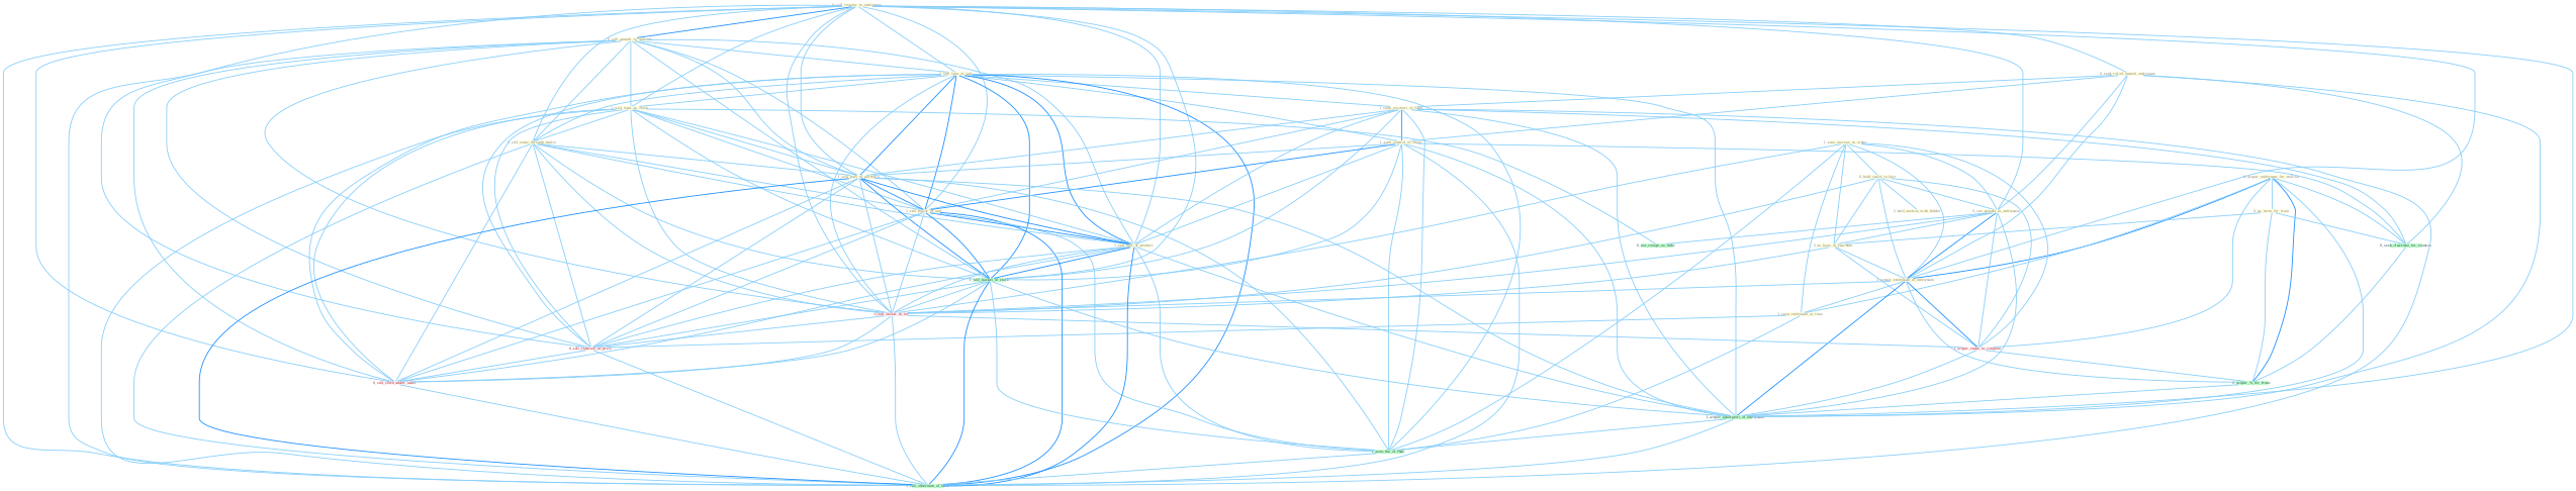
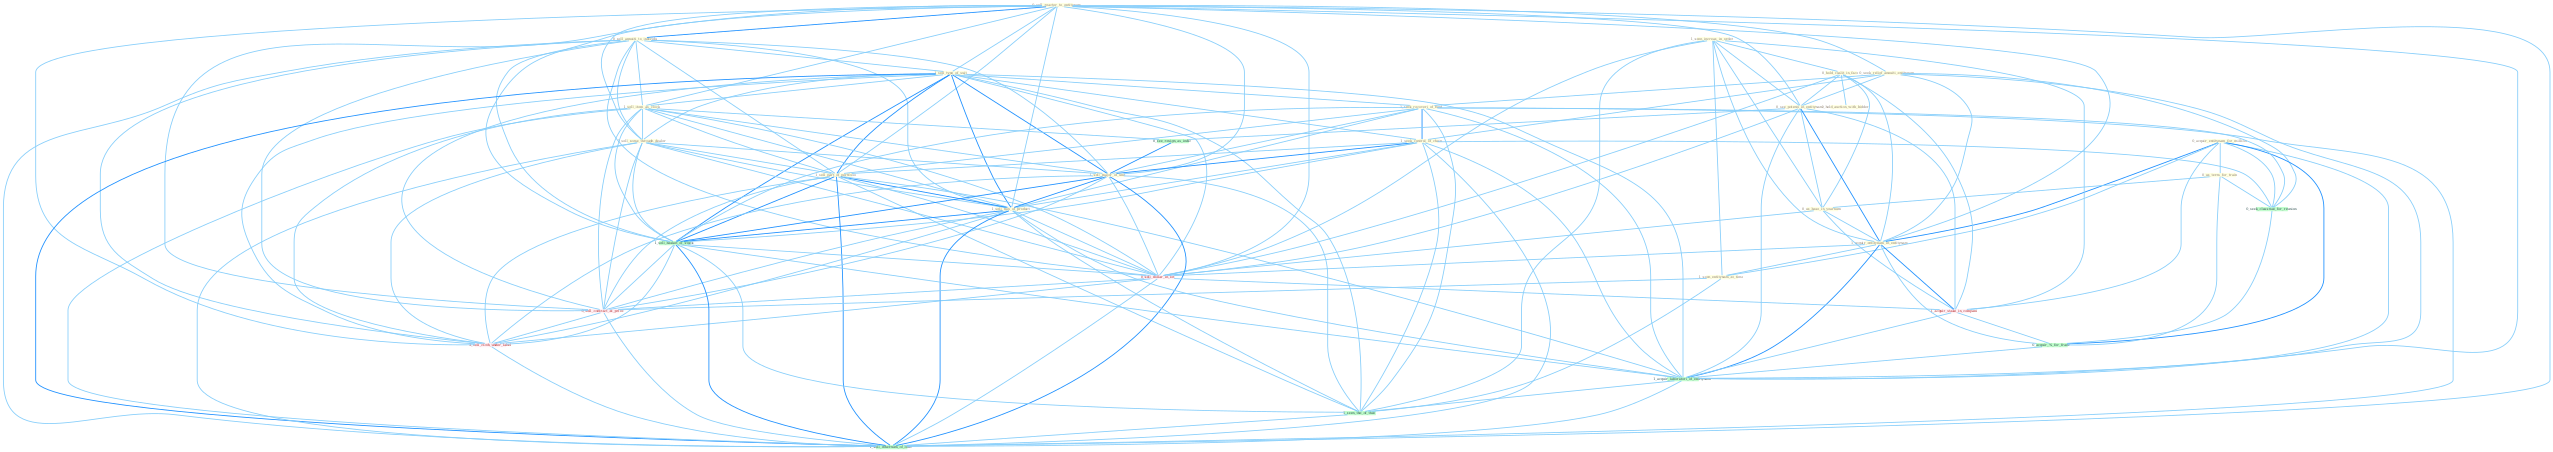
  graph {
    node [color="#ffffe0" fixedsize=true fontcolor="#8b7d6b" fontsize=4 shape=polygon style=filled]
    edge [color="#87cefa" w=1]
    "0_sell_reactor_to_entitynam " [height=.06 width=.5]
    "0_sell_annuiti_to_individu " [height=.06 width=.5]
    n3 [height=.06 label="0_seek_relief_annuiti_entitynam" width=.5]
    "0_acquir_entitynam_for_million " [height=.06 width=.5]
    "1_sell_type_of_suit " [height=.06 width=.5]
    "1_seek_recoveri_of_fund " [height=.06 width=.5]
    "1_seen_increas_in_order " [height=.06 width=.5]
    "0_hold_coalit_in_face " [height=.06 width=.5]
    "0_see_potenti_in_entitynam " [height=.06 width=.5]
    "0_hold_auction_with_bidder " [height=.06 width=.5]
    "1_seek_control_of_chain " [height=.06 width=.5]
    "1_sell_item_as_clock " [height=.06 width=.5]
    "0_sell_some_through_dealer " [height=.06 width=.5]
    "0_us_term_for_train " [height=.06 width=.5]
    "1_sell_part_of_portfolio " [height=.06 width=.5]
    "0_us_base_in_yearnum " [height=.06 width=.5]
    "1_acquir_entitynam_in_entitynam " [height=.06 width=.5]
    "1_seen_entitynam_at_time " [height=.06 width=.5]
    "1_sell_major_of_unit " [height=.06 width=.5]
    "1_sell_mix_of_product " [height=.06 width=.5]
    "0_sell_dollar_in_lot " [color="#fff0f5" fontcolor="#b22222" height=.06 width=.5]
    "1_acquir_stake_in_compani " [color="#fff0f5" fontcolor="#b22222" height=.06 width=.5]
    "0_sell_contract_at_price " [color="#fff0f5" fontcolor="#b22222" height=.06 width=.5]
-   "0_sell_cloth_under_label " [color="#fff0f5" fontcolor="#b22222" height=.06 width=.5]
+   "0_sell_cloth_under_label " [color="#fff0f5" fontcolor="#b22222" height=.06 width=.5 label="2_sell_cloth_under_label"]
    "1_sell_basket_of_stock " [color="#BDFCC9" fontcolor="#2f4f4f" height=.06 width=.5]
    "1_acquir_laboratori_of_entitynam " [color="#BDFCC9" fontcolor="#2f4f4f" height=.06 width=.5]
    "1_sell_othernum_of_offic " [color="#BDFCC9" fontcolor="#2f4f4f" height=.06 width=.5]
    "0_seek_classmat_for_reunion " [color="#BDFCC9" fontcolor="#2f4f4f" height=.06 width=.5]
    "0_acquir_%_for_franc " [color="#BDFCC9" fontcolor="#2f4f4f" height=.06 width=.5]
    "1_seen_the_of_that " [color="#BDFCC9" fontcolor="#2f4f4f" height=.06 width=.5]
    "0_see_resign_as_indic " [color="#BDFCC9" fontcolor="#2f4f4f" height=.06 width=.5]
    subgraph sub_1 {
      "0_sell_reactor_to_entitynam "
      "0_sell_annuiti_to_individu "
      n3
      "0_acquir_entitynam_for_million "
      "1_sell_type_of_suit "
      "1_seek_recoveri_of_fund "
      "1_seen_increas_in_order "
      "0_hold_coalit_in_face "
      "0_see_potenti_in_entitynam "
      "0_hold_auction_with_bidder "
      "1_seek_control_of_chain "
      "1_sell_item_as_clock "
      "0_sell_some_through_dealer "
      "0_us_term_for_train "
      "1_sell_part_of_portfolio "
      "0_us_base_in_yearnum "
      "1_acquir_entitynam_in_entitynam "
      "1_seen_entitynam_at_time "
      "1_sell_major_of_unit "
      "1_sell_mix_of_product "
    }
    subgraph sub_2 {
      "0_sell_dollar_in_lot "
      "1_acquir_stake_in_compani "
      "0_sell_contract_at_price "
      "0_sell_cloth_under_label "
    }
    "0_sell_reactor_to_entitynam " -- "0_sell_annuiti_to_individu " [color="#1e90ff" w=2]
    "0_sell_reactor_to_entitynam " -- n3
    "0_sell_reactor_to_entitynam " -- "1_sell_type_of_suit "
    "0_sell_reactor_to_entitynam " -- "0_see_potenti_in_entitynam "
    "0_sell_reactor_to_entitynam " -- "1_sell_item_as_clock "
    "0_sell_reactor_to_entitynam " -- "0_sell_some_through_dealer "
    "0_sell_reactor_to_entitynam " -- "1_sell_part_of_portfolio "
    "0_sell_reactor_to_entitynam " -- "1_acquir_entitynam_in_entitynam "
    "0_sell_reactor_to_entitynam " -- "1_sell_major_of_unit "
    "0_sell_reactor_to_entitynam " -- "1_sell_mix_of_product "
    "0_sell_reactor_to_entitynam " -- "0_sell_dollar_in_lot "
    "0_sell_reactor_to_entitynam " -- "0_sell_contract_at_price "
    "0_sell_reactor_to_entitynam " -- "0_sell_cloth_under_label "
    "0_sell_reactor_to_entitynam " -- "1_sell_basket_of_stock "
    "0_sell_reactor_to_entitynam " -- "1_acquir_laboratori_of_entitynam "
    "0_sell_reactor_to_entitynam " -- "1_sell_othernum_of_offic "
    "0_sell_annuiti_to_individu " -- "1_sell_type_of_suit "
    "0_sell_annuiti_to_individu " -- "1_sell_item_as_clock "
    "0_sell_annuiti_to_individu " -- "0_sell_some_through_dealer "
    "0_sell_annuiti_to_individu " -- "1_sell_part_of_portfolio "
    "0_sell_annuiti_to_individu " -- "1_sell_major_of_unit "
    "0_sell_annuiti_to_individu " -- "1_sell_mix_of_product "
    "0_sell_annuiti_to_individu " -- "0_sell_dollar_in_lot "
    "0_sell_annuiti_to_individu " -- "0_sell_contract_at_price "
    "0_sell_annuiti_to_individu " -- "0_sell_cloth_under_label "
    "0_sell_annuiti_to_individu " -- "1_sell_basket_of_stock "
    "0_sell_annuiti_to_individu " -- "1_sell_othernum_of_offic "
    n3 -- "1_seek_recoveri_of_fund "
    n3 -- "0_see_potenti_in_entitynam "
    n3 -- "1_seek_control_of_chain "
    n3 -- "1_acquir_entitynam_in_entitynam "
    n3 -- "1_acquir_laboratori_of_entitynam "
    n3 -- "0_seek_classmat_for_reunion "
    "0_acquir_entitynam_for_million " -- "0_us_term_for_train "
    "0_acquir_entitynam_for_million " -- "1_acquir_entitynam_in_entitynam " [color="#1e90ff" w=2]
    "0_acquir_entitynam_for_million " -- "1_seen_entitynam_at_time "
    "0_acquir_entitynam_for_million " -- "1_acquir_stake_in_compani "
    "0_acquir_entitynam_for_million " -- "1_acquir_laboratori_of_entitynam "
    "0_acquir_entitynam_for_million " -- "0_seek_classmat_for_reunion "
    "0_acquir_entitynam_for_million " -- "0_acquir_%_for_franc " [color="#1e90ff" w=2]
    "1_sell_type_of_suit " -- "1_seek_recoveri_of_fund "
    "1_sell_type_of_suit " -- "1_seek_control_of_chain "
    "1_sell_type_of_suit " -- "1_sell_item_as_clock "
    "1_sell_type_of_suit " -- "0_sell_some_through_dealer "
    "1_sell_type_of_suit " -- "1_sell_part_of_portfolio " [color="#1e90ff" w=2]
    "1_sell_type_of_suit " -- "1_sell_major_of_unit " [color="#1e90ff" w=2]
    "1_sell_type_of_suit " -- "1_sell_mix_of_product " [color="#1e90ff" w=2]
    "1_sell_type_of_suit " -- "0_sell_dollar_in_lot "
    "1_sell_type_of_suit " -- "0_sell_contract_at_price "
    "1_sell_type_of_suit " -- "0_sell_cloth_under_label "
    "1_sell_type_of_suit " -- "1_sell_basket_of_stock " [color="#1e90ff" w=2]
    "1_sell_type_of_suit " -- "1_acquir_laboratori_of_entitynam "
    "1_sell_type_of_suit " -- "1_sell_othernum_of_offic " [color="#1e90ff" w=2]
    "1_sell_type_of_suit " -- "1_seen_the_of_that "
    "1_seek_recoveri_of_fund " -- "1_seek_control_of_chain " [color="#1e90ff" w=2]
    "1_seek_recoveri_of_fund " -- "1_sell_part_of_portfolio "
    "1_seek_recoveri_of_fund " -- "1_sell_major_of_unit "
    "1_seek_recoveri_of_fund " -- "1_sell_mix_of_product "
    "1_seek_recoveri_of_fund " -- "1_sell_basket_of_stock "
    "1_seek_recoveri_of_fund " -- "1_acquir_laboratori_of_entitynam "
    "1_seek_recoveri_of_fund " -- "1_sell_othernum_of_offic "
    "1_seek_recoveri_of_fund " -- "0_seek_classmat_for_reunion "
    "1_seek_recoveri_of_fund " -- "1_seen_the_of_that "
    "1_seen_increas_in_order " -- "0_hold_coalit_in_face "
    "1_seen_increas_in_order " -- "0_see_potenti_in_entitynam "
    "1_seen_increas_in_order " -- "0_us_base_in_yearnum "
    "1_seen_increas_in_order " -- "1_acquir_entitynam_in_entitynam "
    "1_seen_increas_in_order " -- "1_seen_entitynam_at_time "
    "1_seen_increas_in_order " -- "0_sell_dollar_in_lot "
    "1_seen_increas_in_order " -- "1_acquir_stake_in_compani "
    "1_seen_increas_in_order " -- "1_seen_the_of_that "
    "0_hold_coalit_in_face " -- "0_see_potenti_in_entitynam "
    "0_hold_coalit_in_face " -- "0_hold_auction_with_bidder "
    "0_hold_coalit_in_face " -- "0_us_base_in_yearnum "
    "0_hold_coalit_in_face " -- "1_acquir_entitynam_in_entitynam "
    "0_hold_coalit_in_face " -- "0_sell_dollar_in_lot "
    "0_hold_coalit_in_face " -- "1_acquir_stake_in_compani "
    "0_see_potenti_in_entitynam " -- "0_us_base_in_yearnum "
    "0_see_potenti_in_entitynam " -- "1_acquir_entitynam_in_entitynam " [color="#1e90ff" w=2]
    "0_see_potenti_in_entitynam " -- "0_sell_dollar_in_lot "
    "0_see_potenti_in_entitynam " -- "1_acquir_stake_in_compani "
    "0_see_potenti_in_entitynam " -- "1_acquir_laboratori_of_entitynam "
    "0_see_potenti_in_entitynam " -- "0_see_resign_as_indic "
    "1_seek_control_of_chain " -- "1_sell_part_of_portfolio "
    "1_seek_control_of_chain " -- "1_sell_major_of_unit " [color="#1e90ff"]
    "1_seek_control_of_chain " -- "1_sell_mix_of_product "
    "1_seek_control_of_chain " -- "1_sell_basket_of_stock "
    "1_seek_control_of_chain " -- "1_acquir_laboratori_of_entitynam "
    "1_seek_control_of_chain " -- "1_sell_othernum_of_offic "
    "1_seek_control_of_chain " -- "0_seek_classmat_for_reunion "
    "1_seek_control_of_chain " -- "1_seen_the_of_that "
    "1_sell_item_as_clock " -- "0_sell_some_through_dealer "
    "1_sell_item_as_clock " -- "1_sell_part_of_portfolio "
    "1_sell_item_as_clock " -- "1_sell_major_of_unit "
    "1_sell_item_as_clock " -- "1_sell_mix_of_product "
    "1_sell_item_as_clock " -- "0_sell_dollar_in_lot "
    "1_sell_item_as_clock " -- "0_sell_contract_at_price "
    "1_sell_item_as_clock " -- "0_sell_cloth_under_label "
    "1_sell_item_as_clock " -- "1_sell_basket_of_stock "
    "1_sell_item_as_clock " -- "1_sell_othernum_of_offic "
    "1_sell_item_as_clock " -- "0_see_resign_as_indic "
    "0_sell_some_through_dealer " -- "1_sell_part_of_portfolio "
    "0_sell_some_through_dealer " -- "1_sell_major_of_unit "
    "0_sell_some_through_dealer " -- "1_sell_mix_of_product "
    "0_sell_some_through_dealer " -- "0_sell_dollar_in_lot "
    "0_sell_some_through_dealer " -- "0_sell_contract_at_price "
    "0_sell_some_through_dealer " -- "0_sell_cloth_under_label "
    "0_sell_some_through_dealer " -- "1_sell_basket_of_stock "
    "0_sell_some_through_dealer " -- "1_sell_othernum_of_offic "
    "0_us_term_for_train " -- "0_us_base_in_yearnum "
    "0_us_term_for_train " -- "0_seek_classmat_for_reunion "
    "0_us_term_for_train " -- "0_acquir_%_for_franc "
-   "1_sell_part_of_portfolio " -- "1_sell_major_of_unit " [color="#1e90ff" w=2]
+   "0_see_resign_as_indic " -- "1_sell_major_of_unit " [color="#1e90ff" w=2]
    "1_sell_part_of_portfolio " -- "1_sell_mix_of_product " [color="#1e90ff" w=2]
    "1_sell_part_of_portfolio " -- "0_sell_dollar_in_lot "
    "1_sell_part_of_portfolio " -- "0_sell_contract_at_price "
    "1_sell_part_of_portfolio " -- "0_sell_cloth_under_label "
    "1_sell_part_of_portfolio " -- "1_sell_basket_of_stock " [color="#1e90ff" w=2]
    "1_sell_part_of_portfolio " -- "1_acquir_laboratori_of_entitynam "
    "1_sell_part_of_portfolio " -- "1_sell_othernum_of_offic " [color="#1e90ff" w=2]
    "1_sell_part_of_portfolio " -- "1_seen_the_of_that "
    "0_us_base_in_yearnum " -- "1_acquir_entitynam_in_entitynam "
    "0_us_base_in_yearnum " -- "0_sell_dollar_in_lot "
    "0_us_base_in_yearnum " -- "1_acquir_stake_in_compani "
    "1_acquir_entitynam_in_entitynam " -- "1_seen_entitynam_at_time "
    "1_acquir_entitynam_in_entitynam " -- "0_sell_dollar_in_lot "
    "1_acquir_entitynam_in_entitynam " -- "1_acquir_stake_in_compani " [color="#1e90ff" w=2]
    "1_acquir_entitynam_in_entitynam " -- "1_acquir_laboratori_of_entitynam " [color="#1e90ff" w=2]
    "1_acquir_entitynam_in_entitynam " -- "0_acquir_%_for_franc "
    "1_seen_entitynam_at_time " -- "0_sell_contract_at_price "
    "1_seen_entitynam_at_time " -- "1_seen_the_of_that "
    "1_sell_major_of_unit " -- "1_sell_mix_of_product " [color="#1e90ff" w=2]
    "1_sell_major_of_unit " -- "0_sell_dollar_in_lot "
    "1_sell_major_of_unit " -- "0_sell_contract_at_price "
    "1_sell_major_of_unit " -- "0_sell_cloth_under_label "
    "1_sell_major_of_unit " -- "1_sell_basket_of_stock " [color="#1e90ff" w=2]
    "1_sell_major_of_unit " -- "1_sell_othernum_of_offic " [color="#1e90ff" w=2]
    "1_sell_major_of_unit " -- "1_seen_the_of_that "
    "1_sell_mix_of_product " -- "0_sell_dollar_in_lot "
    "1_sell_mix_of_product " -- "0_sell_contract_at_price "
    "1_sell_mix_of_product " -- "0_sell_cloth_under_label "
    "1_sell_mix_of_product " -- "1_sell_basket_of_stock " [color="#1e90ff" w=2]
    "1_sell_mix_of_product " -- "1_acquir_laboratori_of_entitynam "
    "1_sell_mix_of_product " -- "1_sell_othernum_of_offic " [color="#1e90ff" w=2]
    "1_sell_mix_of_product " -- "1_seen_the_of_that "
    "0_sell_dollar_in_lot " -- "1_acquir_stake_in_compani "
    "0_sell_dollar_in_lot " -- "0_sell_contract_at_price "
    "0_sell_dollar_in_lot " -- "0_sell_cloth_under_label "
    "0_sell_dollar_in_lot " -- "1_sell_othernum_of_offic "
    "1_acquir_stake_in_compani " -- "1_acquir_laboratori_of_entitynam "
    "1_acquir_stake_in_compani " -- "0_acquir_%_for_franc "
    "0_sell_contract_at_price " -- "0_sell_cloth_under_label "
    "0_sell_contract_at_price " -- "1_sell_othernum_of_offic "
    "0_sell_cloth_under_label " -- "1_sell_othernum_of_offic "
    "1_sell_basket_of_stock " -- "0_sell_dollar_in_lot "
    "1_sell_basket_of_stock " -- "0_sell_contract_at_price "
    "1_sell_basket_of_stock " -- "0_sell_cloth_under_label "
    "1_sell_basket_of_stock " -- "1_acquir_laboratori_of_entitynam "
    "1_sell_basket_of_stock " -- "1_sell_othernum_of_offic " [color="#1e90ff" w=2]
    "1_sell_basket_of_stock " -- "1_seen_the_of_that "
    "1_acquir_laboratori_of_entitynam " -- "1_sell_othernum_of_offic "
    "1_acquir_laboratori_of_entitynam " -- "1_seen_the_of_that "
    "0_seek_classmat_for_reunion " -- "0_acquir_%_for_franc "
    "0_acquir_%_for_franc " -- "1_acquir_laboratori_of_entitynam "
    "1_seen_the_of_that " -- "1_sell_othernum_of_offic "
  }
